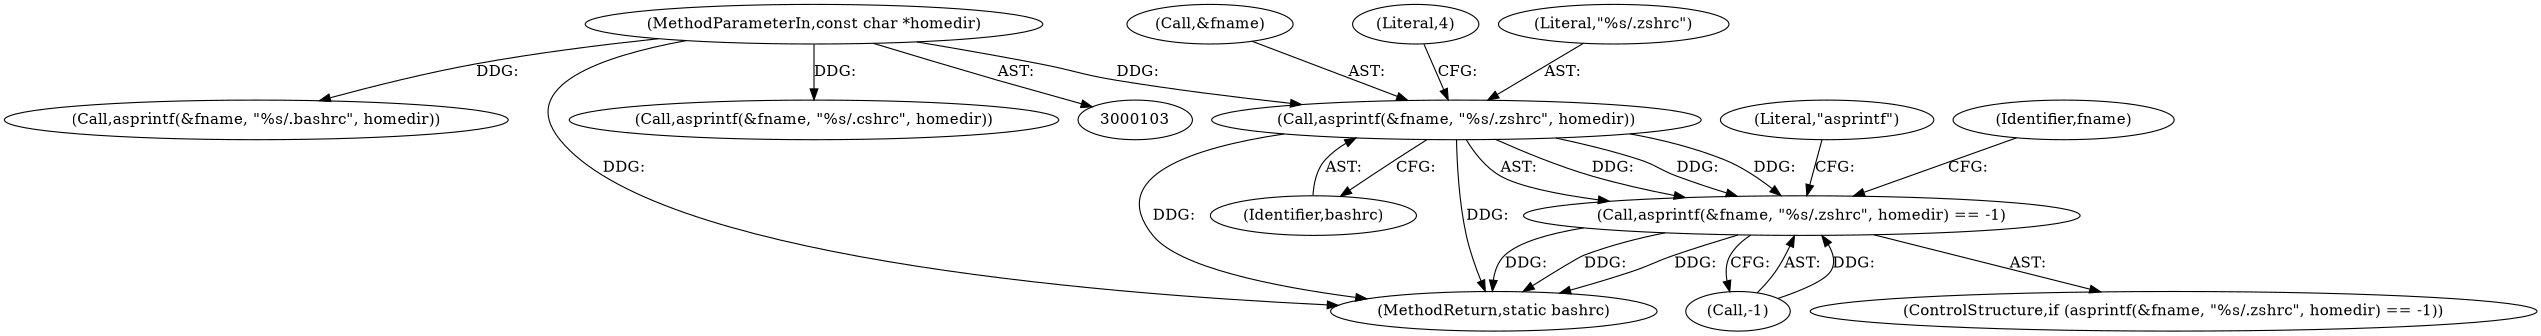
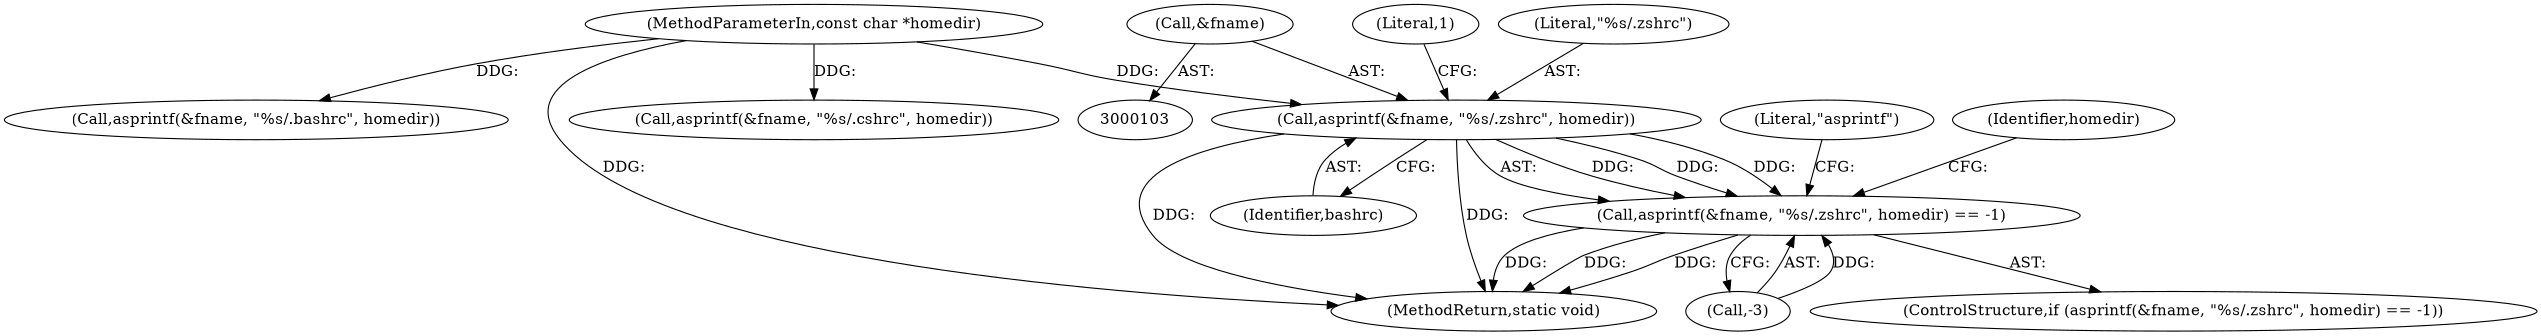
  digraph {
    n1 [label="(Call,asprintf(&fname, \"%s/.zshrc\", homedir))"]
    n2 [label="(Call,asprintf(&fname, \"%s/.zshrc\", homedir) == -1)"]
    n3 [label="(Identifier,bashrc)"]
-   n4 [label="(MethodReturn,static bashrc)"]
+   n4 [label="(MethodReturn,static void)"]
    n5 [label="(ControlStructure,if (asprintf(&fname, \"%s/.zshrc\", homedir) == -1))"]
-   n6 [label="(Call,-1)"]
+   n6 [label="(Call,-3)"]
    n7 [label="(MethodParameterIn,const char *homedir)"]
    n8 [label="(Call,asprintf(&fname, \"%s/.bashrc\", homedir))"]
    n9 [label="(Call,asprintf(&fname, \"%s/.cshrc\", homedir))"]
    n10 [label=3000103]
    n11 [label="(Literal,\"asprintf\")"]
-   n12 [label="(Identifier,fname)"]
+   n12 [label="(Identifier,homedir)"]
    n13 [label="(Literal,\"%s/.zshrc\")"]
    n14 [label="(Call,&fname)"]
-   n15 [label="(Literal,4)"]
+   n15 [label="(Literal,1)"]
    n1 -> n2 [label="AST: "]
    n1 -> n2 [label="DDG: "]
    n1 -> n2 [label="DDG: "]
    n1 -> n2 [label="DDG: "]
    n1 -> n3 [label="CFG: "]
    n1 -> n4 [label="DDG: "]
    n1 -> n4 [label="DDG: "]
    n2 -> n4 [label="DDG: "]
    n2 -> n4 [label="DDG: "]
    n2 -> n4 [label="DDG: "]
    n2 -> n5 [label="AST: "]
    n2 -> n6 [label="CFG: "]
    n3 -> n1 [label="AST: "]
    n6 -> n2 [label="AST: "]
    n6 -> n2 [label="DDG: "]
    n7 -> n1 [label="DDG: "]
    n7 -> n4 [label="DDG: "]
    n7 -> n8 [label="DDG: "]
    n7 -> n9 [label="DDG: "]
-   n7 -> n10 [label="AST: "]
+   n14 -> n10 [label="AST: "]
    n11 -> n2 [label="CFG: "]
    n12 -> n2 [label="CFG: "]
    n13 -> n1 [label="AST: "]
    n14 -> n1 [label="AST: "]
    n15 -> n1 [label="CFG: "]
  }
